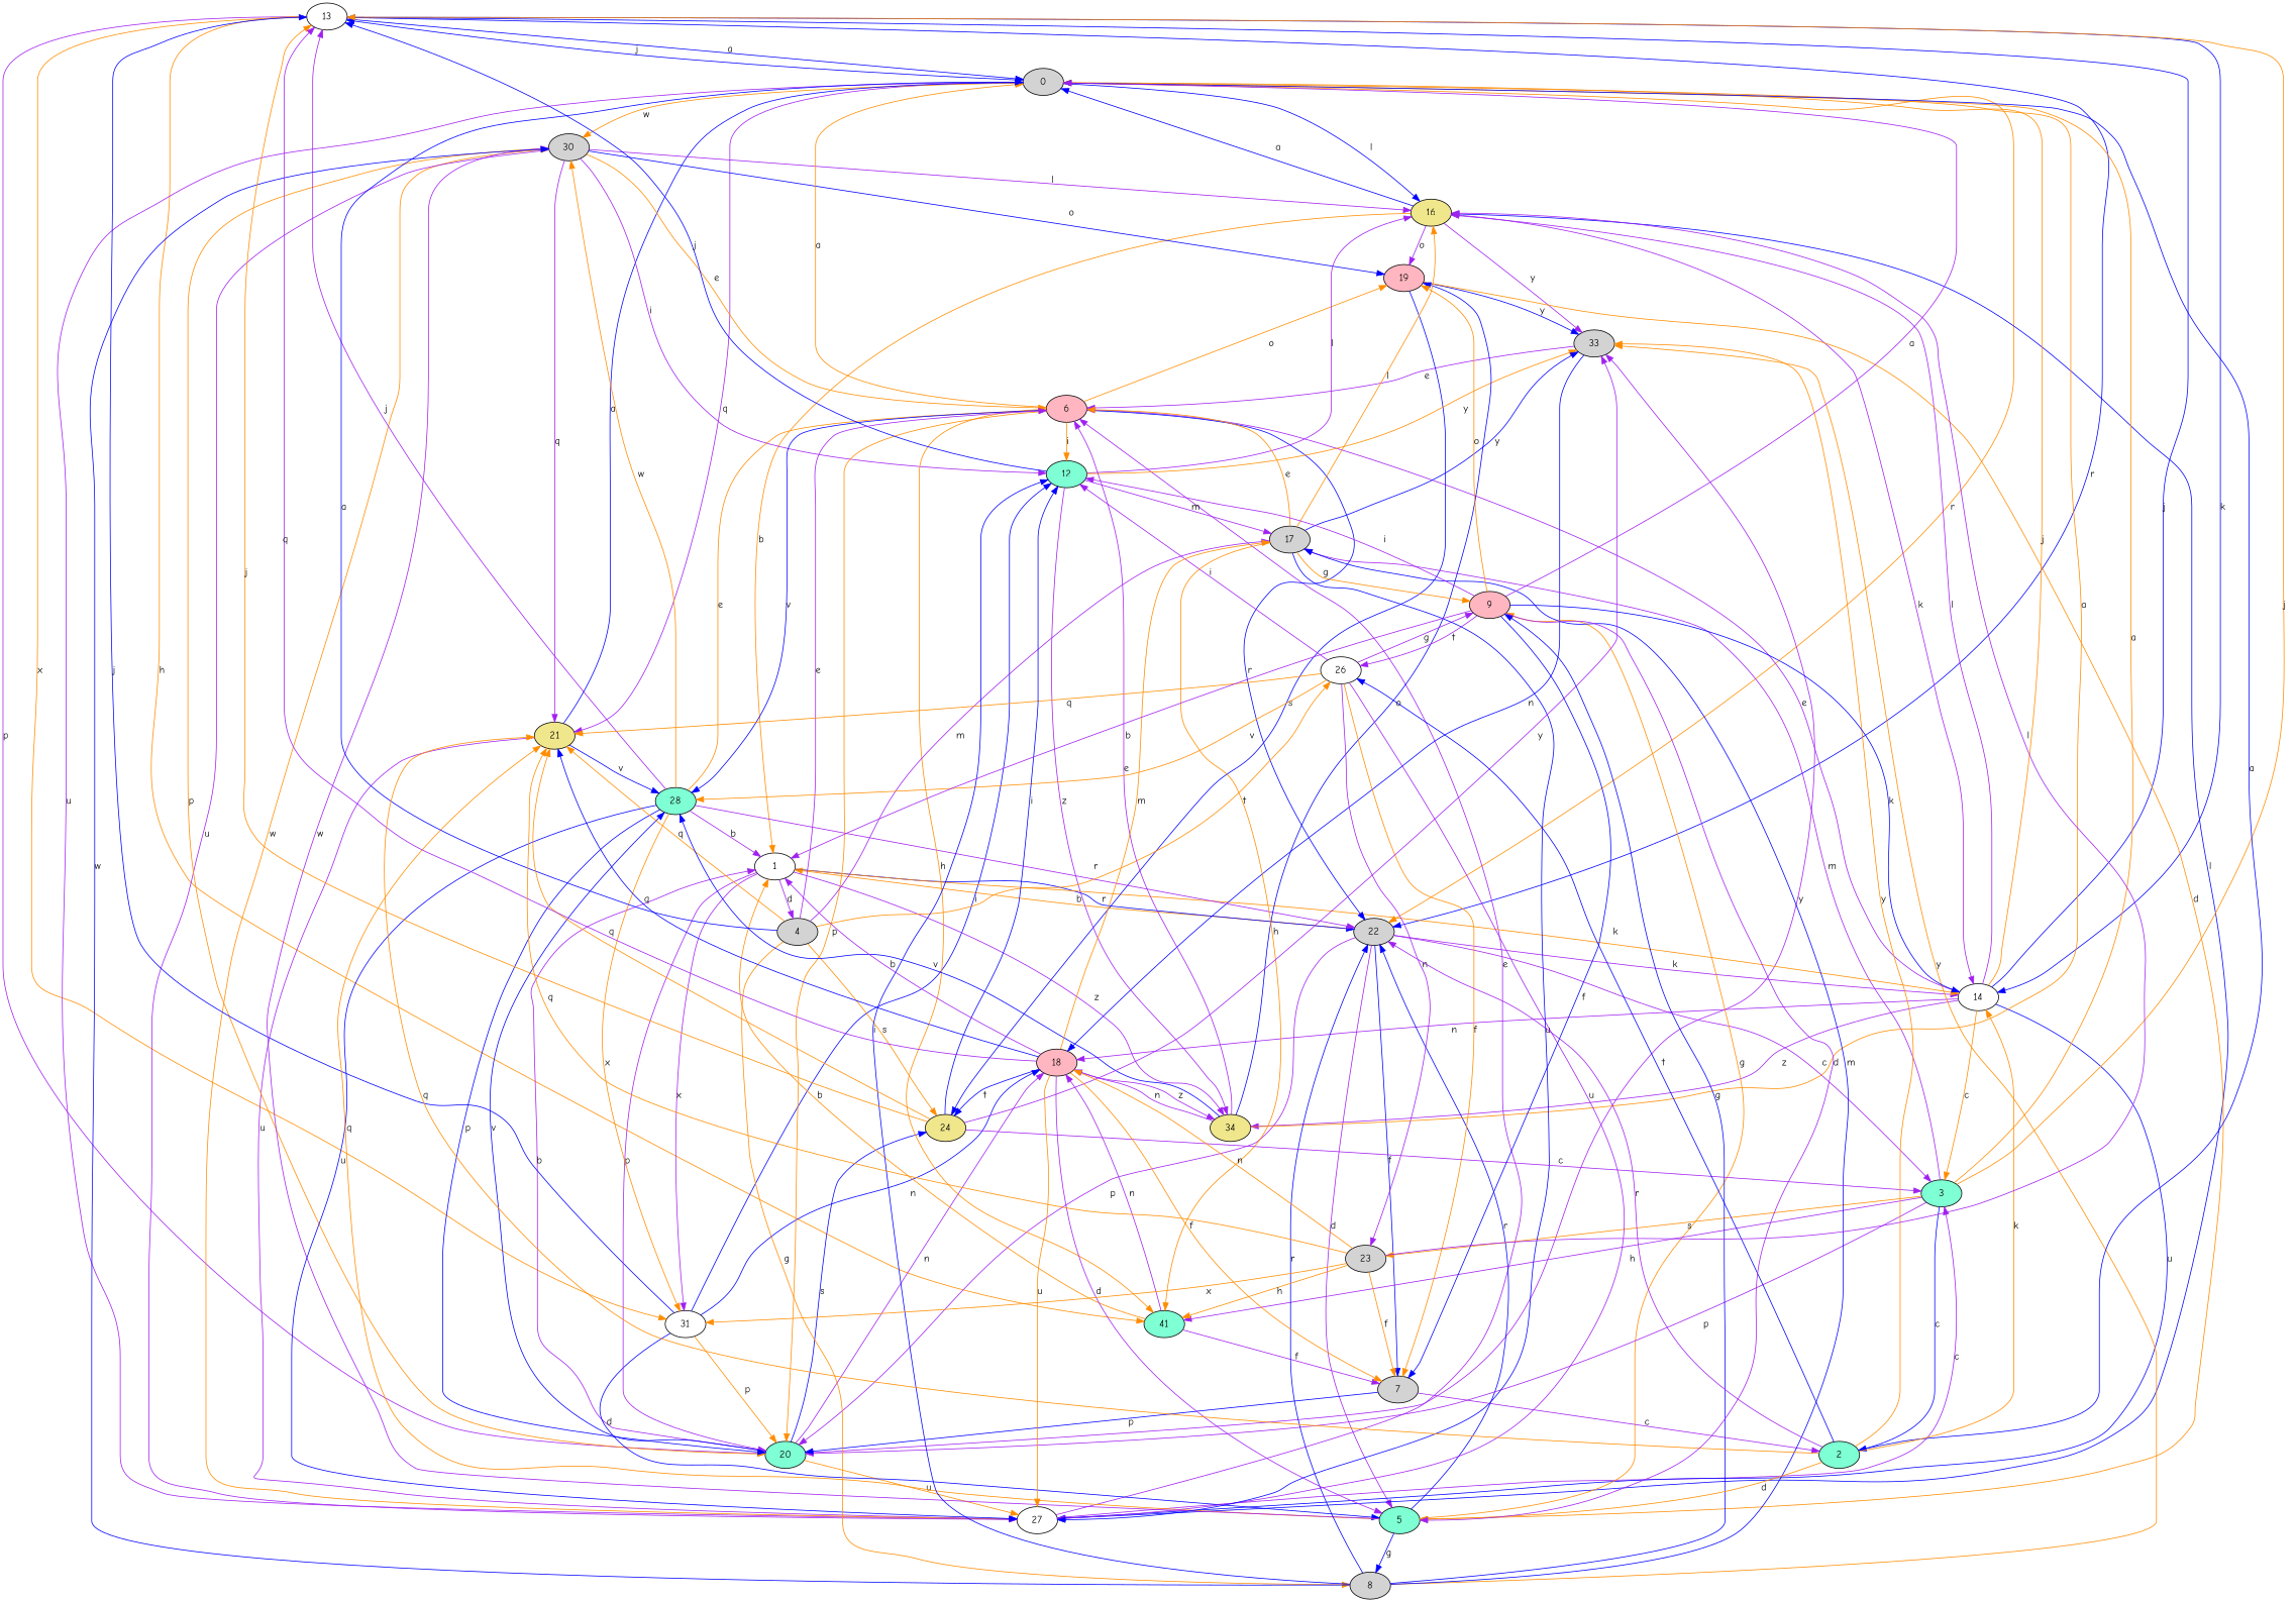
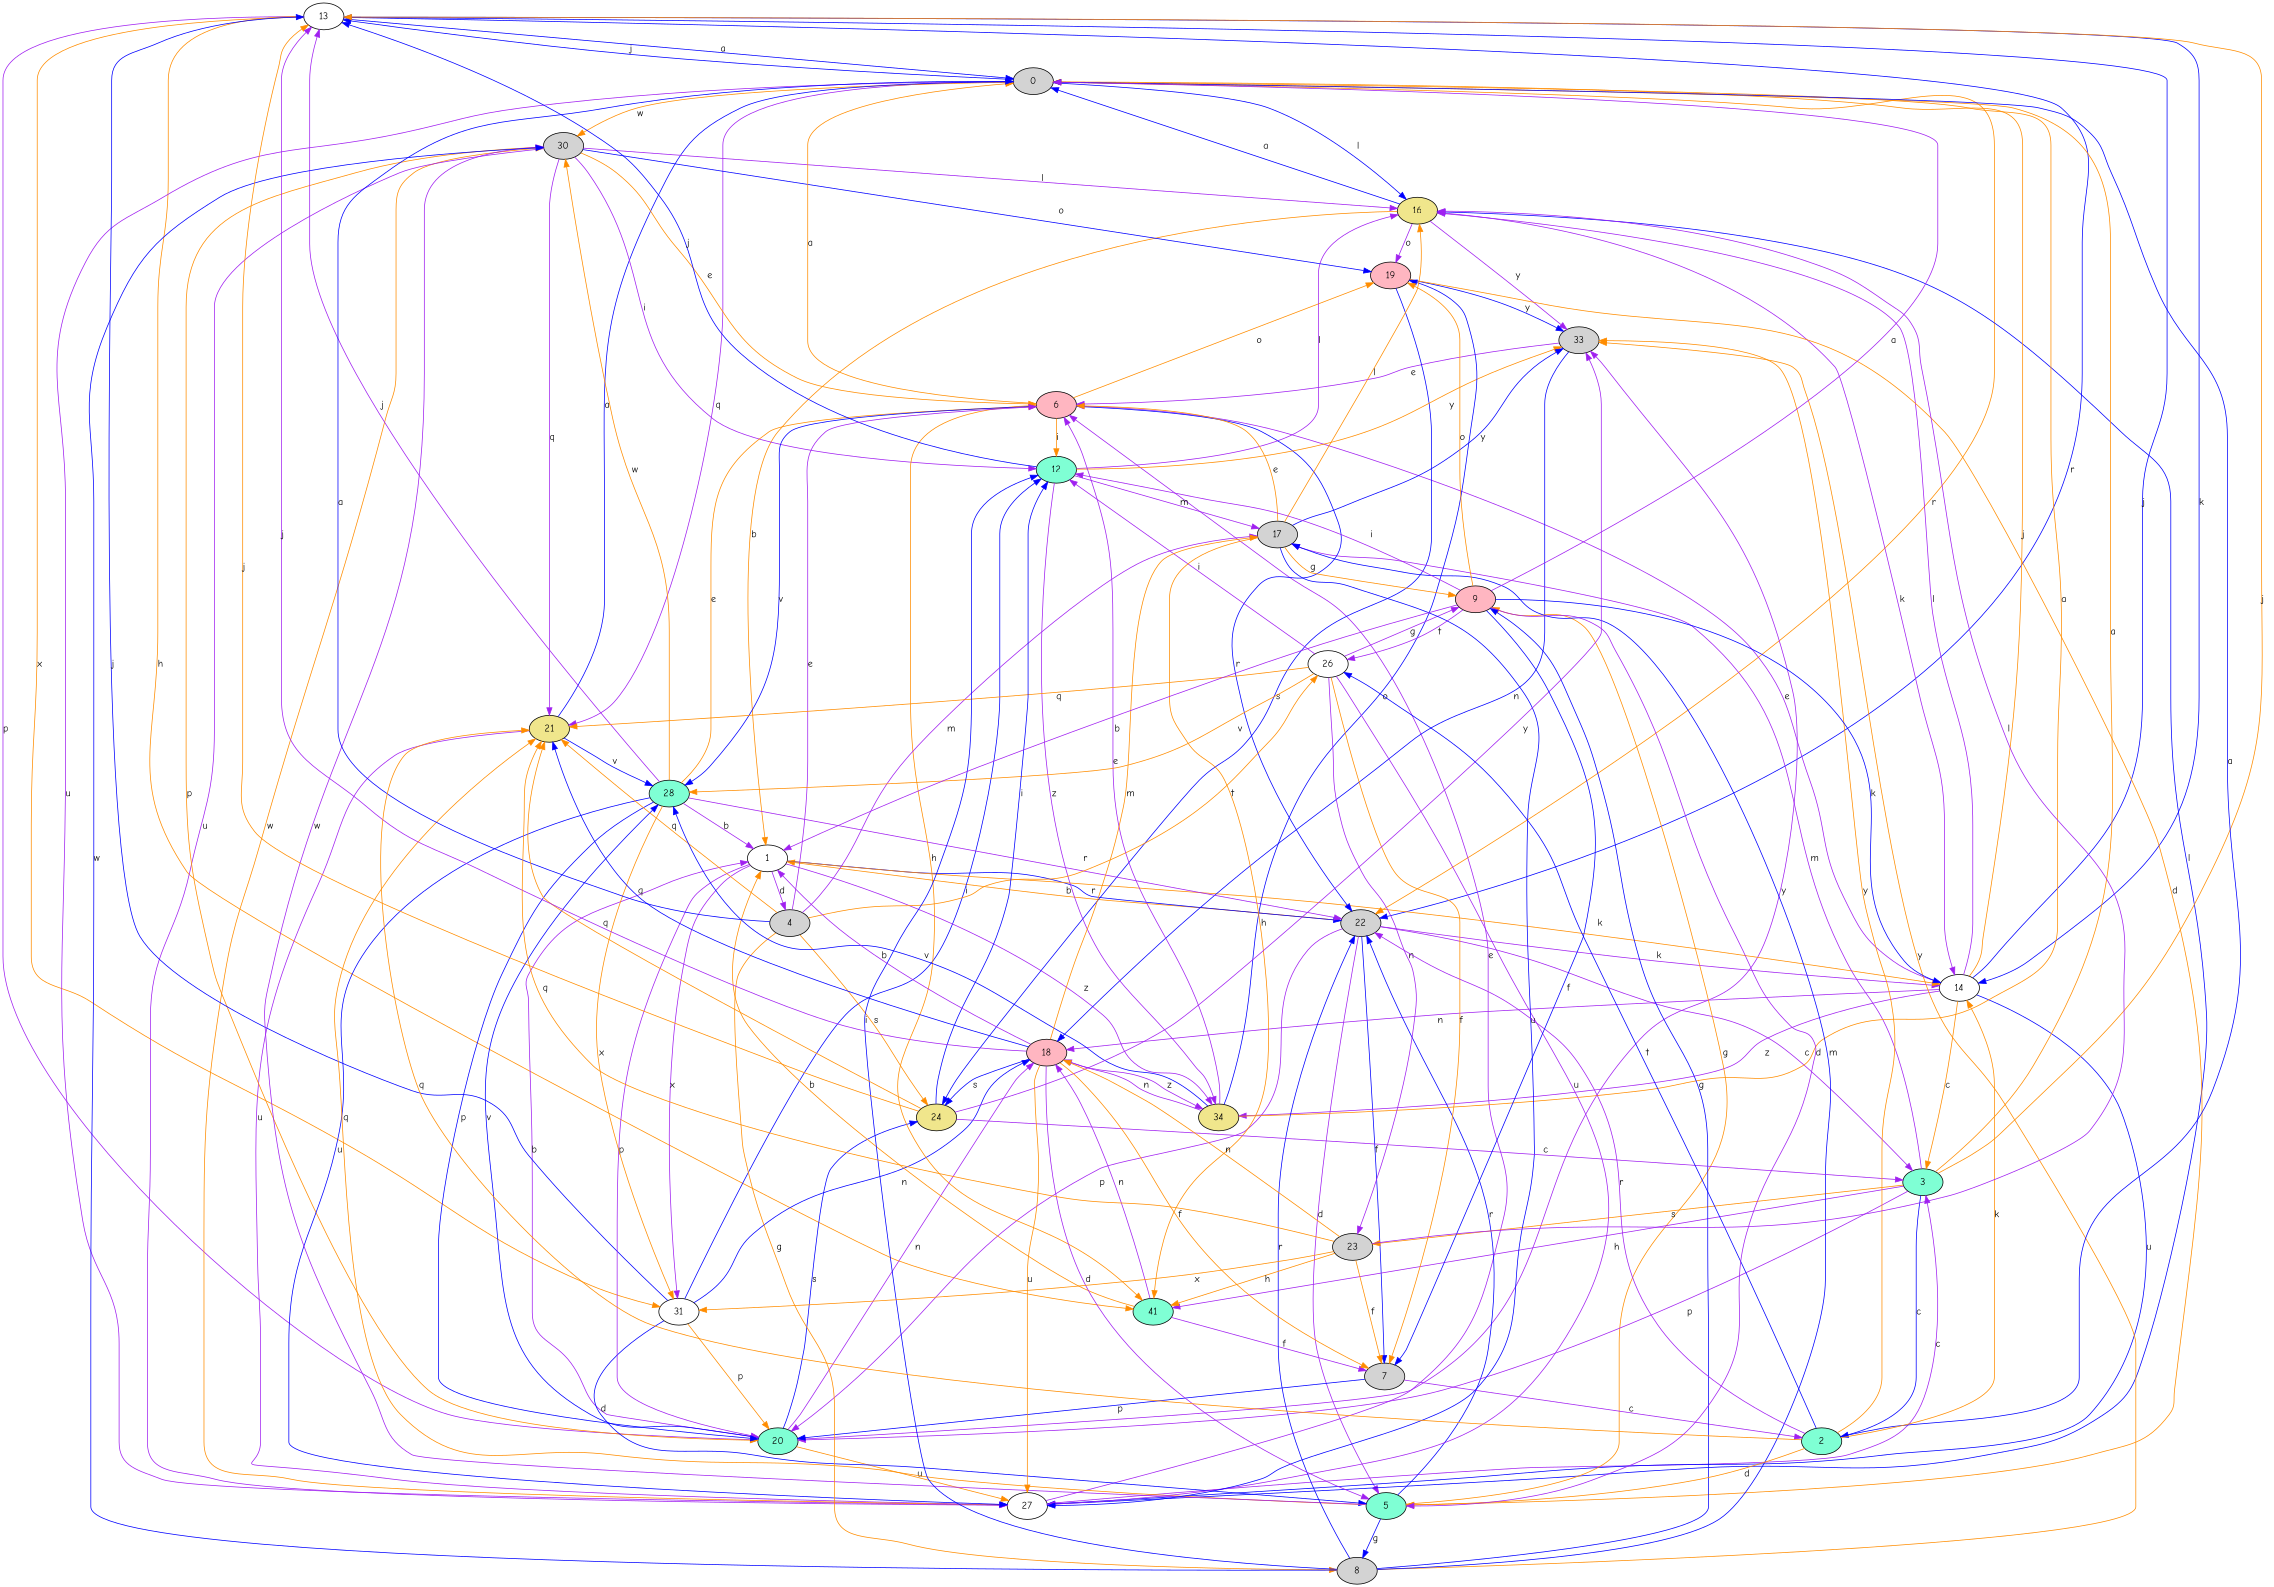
  strict digraph {
    fontname="Comic Neue"
    node [fillcolor=lightgrey fontname="Comic Neue" style=filled]
    edge [color=purple fontname="Comic Neue"]
    13 [fillcolor=white]
    0
    16 [fillcolor=khaki]
    21 [fillcolor=khaki]
    22
    27 [fillcolor=white]
    30
    14 [fillcolor=white]
    20 [fillcolor=aquamarine]
    31 [fillcolor=white]
    n11 [fillcolor=aquamarine label=41]
    1 [fillcolor=white]
    33
    19 [fillcolor=lightpink]
    28 [fillcolor=aquamarine]
    5 [fillcolor=aquamarine]
    3 [fillcolor=aquamarine]
    7
    6 [fillcolor=lightpink]
    12 [fillcolor=aquamarine]
    4
    34 [fillcolor=khaki]
    26 [fillcolor=white]
    17
    8
    24 [fillcolor=khaki]
    18 [fillcolor=lightpink]
    2 [fillcolor=aquamarine]
    9 [fillcolor=lightpink]
    23
    13 -> 0 [color=blue label=a]
    13 -> 22 [color=blue label=r]
    13 -> 14 [color=blue label=k]
    13 -> 20 [label=p]
    13 -> 31 [color=darkorange label=x]
    13 -> n11 [color=darkorange label=h]
    0 -> 13 [color=blue label=j]
    0 -> 16 [color=blue label=l]
    0 -> 21 [label=q]
    0 -> 22 [color=darkorange label=r]
    0 -> 27 [label=u]
    0 -> 30 [color=darkorange label=w]
    16 -> 0 [color=blue label=a]
    16 -> 14 [label=k]
    16 -> 1 [color=darkorange label=b]
    16 -> 33 [label=y]
    16 -> 19 [label=o]
    21 -> 0 [color=blue label=a]
    21 -> 27 [label=u]
    21 -> 28 [color=blue label=v]
    22 -> 14 [label=k]
    22 -> 20 [label=p]
    22 -> 1 [color=darkorange label=b]
    22 -> 5 [label=d]
    22 -> 3 [label=c]
    22 -> 7 [color=blue label=f]
    27 -> 16 [color=blue label=l]
    27 -> 30 [color=darkorange label=w]
    27 -> 3 [label=c]
    27 -> 6 [label=e]
    30 -> 16 [label=l]
    30 -> 21 [label=q]
    30 -> 27 [label=u]
    30 -> 20 [color=darkorange label=p]
    30 -> 19 [color=blue label=o]
    30 -> 6 [color=darkorange label=e]
    30 -> 12 [label=i]
    14 -> 13 [color=blue label=j]
    14 -> 0 [color=darkorange label=j]
    14 -> 16 [label=l]
    14 -> 27 [color=blue label=u]
    14 -> 3 [color=darkorange label=c]
    14 -> 6 [label=e]
    14 -> 34 [label=z]
    14 -> 18 [label=n]
    20 -> 27 [color=darkorange label=u]
    20 -> 1 [label=b]
    20 -> 33 [label=y]
    20 -> 28 [color=blue label=v]
    20 -> 24 [color=blue label=s]
    20 -> 18 [label=n]
    31 -> 13 [color=blue label=j]
    31 -> 20 [color=darkorange label=p]
    31 -> 5 [color=blue label=d]
    31 -> 12 [color=blue label=i]
    31 -> 18 [color=blue label=n]
    n11 -> 1 [color=darkorange label=b]
    n11 -> 7 [label=f]
    n11 -> 18 [label=n]
    1 -> 22 [color=blue label=r]
    1 -> 14 [color=darkorange label=k]
    1 -> 20 [label=p]
    1 -> 31 [label=x]
    1 -> 4 [label=d]
    1 -> 34 [label=z]
    33 -> 6 [label=e]
    33 -> 18 [color=blue label=n]
    19 -> 33 [color=blue label=y]
    19 -> 5 [color=darkorange label=d]
    19 -> 24 [color=blue label=s]
    28 -> 13 [label=j]
    28 -> 22 [label=r]
    28 -> 27 [color=blue label=u]
    28 -> 30 [color=darkorange label=w]
    28 -> 20 [color=blue label=p]
    28 -> 31 [color=darkorange label=x]
    28 -> 1 [label=b]
    28 -> 6 [color=darkorange label=e]
    5 -> 21 [color=darkorange label=q]
    5 -> 22 [color=blue label=r]
    5 -> 30 [label=w]
    5 -> 8 [color=blue label=g]
    5 -> 9 [color=darkorange label=g]
    3 -> 13 [color=darkorange label=j]
    3 -> 0 [color=darkorange label=a]
    3 -> 20 [label=p]
    3 -> n11 [label=h]
    3 -> 17 [label=m]
    3 -> 2 [color=blue label=c]
    3 -> 23 [color=darkorange label=s]
    7 -> 20 [color=blue label=p]
    7 -> 2 [label=c]
    6 -> 0 [color=darkorange label=a]
    6 -> 22 [color=blue label=r]
-   6 -> 20 [color=darkorange label=p]
    6 -> n11 [color=darkorange label=h]
    6 -> 19 [color=darkorange label=o]
    6 -> 28 [color=blue label=v]
    6 -> 12 [color=darkorange label=i]
    12 -> 13 [color=blue label=j]
    12 -> 16 [label=l]
    12 -> 33 [color=darkorange label=y]
    12 -> 34 [label=z]
    12 -> 17 [label=m]
    4 -> 0 [color=blue label=a]
    4 -> 21 [color=darkorange label=q]
    4 -> 6 [label=e]
    4 -> 26 [color=darkorange label=t]
    4 -> 17 [label=m]
    4 -> 8 [color=darkorange label=g]
    4 -> 24 [color=darkorange label=s]
    34 -> 0 [color=darkorange label=a]
    34 -> 19 [color=blue label=o]
    34 -> 28 [color=blue label=v]
    34 -> 6 [label=e]
    34 -> 18 [label=n]
    26 -> 21 [color=darkorange label=q]
    26 -> 27 [label=u]
    26 -> 28 [color=darkorange label=v]
    26 -> 7 [color=darkorange label=f]
    26 -> 12 [label=i]
    26 -> 9 [label=g]
    26 -> 23 [label=n]
    17 -> 16 [color=darkorange label=l]
    17 -> 27 [color=blue label=u]
    17 -> n11 [color=darkorange label=h]
    17 -> 33 [color=blue label=y]
    17 -> 6 [color=darkorange label=e]
    17 -> 9 [color=darkorange label=g]
    8 -> 22 [color=blue label=r]
    8 -> 30 [color=blue label=w]
    8 -> 33 [color=darkorange label=y]
    8 -> 12 [color=blue label=i]
    8 -> 17 [color=blue label=m]
    8 -> 9 [color=blue label=g]
    24 -> 13 [color=darkorange label=j]
    24 -> 21 [color=darkorange label=q]
    24 -> 33 [label=y]
    24 -> 3 [label=c]
    24 -> 12 [color=blue label=i]
-   18 -> 13 [label=q]
+   18 -> 13 [label=j]
    18 -> 21 [color=blue label=q]
    18 -> 27 [color=darkorange label=u]
    18 -> 1 [label=b]
    18 -> 5 [label=d]
    18 -> 7 [color=darkorange label=f]
    18 -> 34 [label=z]
    18 -> 17 [color=darkorange label=m]
-   18 -> 24 [color=blue label=t]
+   18 -> 24 [color=blue label=s]
    2 -> 0 [color=blue label=a]
    2 -> 21 [color=darkorange label=q]
    2 -> 22 [label=r]
    2 -> 14 [color=darkorange label=k]
    2 -> 33 [color=darkorange label=y]
    2 -> 5 [color=darkorange label=d]
    2 -> 26 [color=blue label=t]
    9 -> 0 [label=a]
    9 -> 14 [color=blue label=k]
    9 -> 1 [label=b]
    9 -> 19 [color=darkorange label=o]
    9 -> 5 [label=d]
    9 -> 7 [color=blue label=f]
    9 -> 12 [label=i]
    9 -> 26 [label=t]
    23 -> 16 [label=l]
    23 -> 21 [color=darkorange label=q]
    23 -> 31 [color=darkorange label=x]
    23 -> n11 [color=darkorange label=h]
    23 -> 7 [color=darkorange label=f]
    23 -> 18 [color=darkorange label=n]
  }
